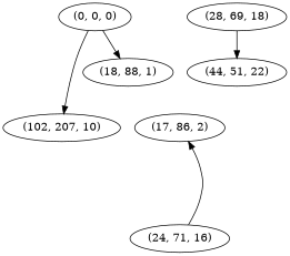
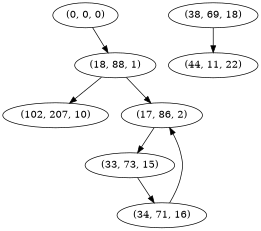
  digraph {
    n1 [label="(18, 88, 1)"]
    "(0, 0, 0)"
    n3 [label="(102, 207, 10)"]
    "(17, 86, 2)"
-   "(34, 71, 16)" [label="(24, 71, 16)"]
-   "(38, 69, 18)" [label="(28, 69, 18)"]
-   "(44, 51, 22)"
+   "(33, 73, 15)"
+   "(34, 71, 16)"
+   "(38, 69, 18)"
+   "(44, 51, 22)" [label="(44, 11, 22)"]
+   n1 -> "(17, 86, 2)"
    "(0, 0, 0)" -> n1
-   "(0, 0, 0)" -> n3
+   n1 -> n3
+   "(17, 86, 2)" -> "(33, 73, 15)"
+   "(33, 73, 15)" -> "(34, 71, 16)"
    "(34, 71, 16)" -> "(17, 86, 2)"
    "(38, 69, 18)" -> "(44, 51, 22)"
  }
